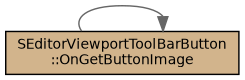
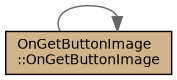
  digraph {
    rankdir=LR
-   n1 [color=black fillcolor=tan fontcolor=black fontname=Helvetica fontsize=10 height=0.2 label="SEditorViewportToolBarButton\l::OnGetButtonImage" shape=box style=filled width=0.4]
+   n1 [color=black fillcolor=tan fontcolor=black fontname=Helvetica fontsize=10 height=0.2 label="OnGetButtonImage\l::OnGetButtonImage" shape=box style=filled width=0.4]
    n1 -> n1 [color=gray40 fontname=Helvetica fontsize=10 labelfontname=Helvetica labelfontsize=10 style=solid]
  }
